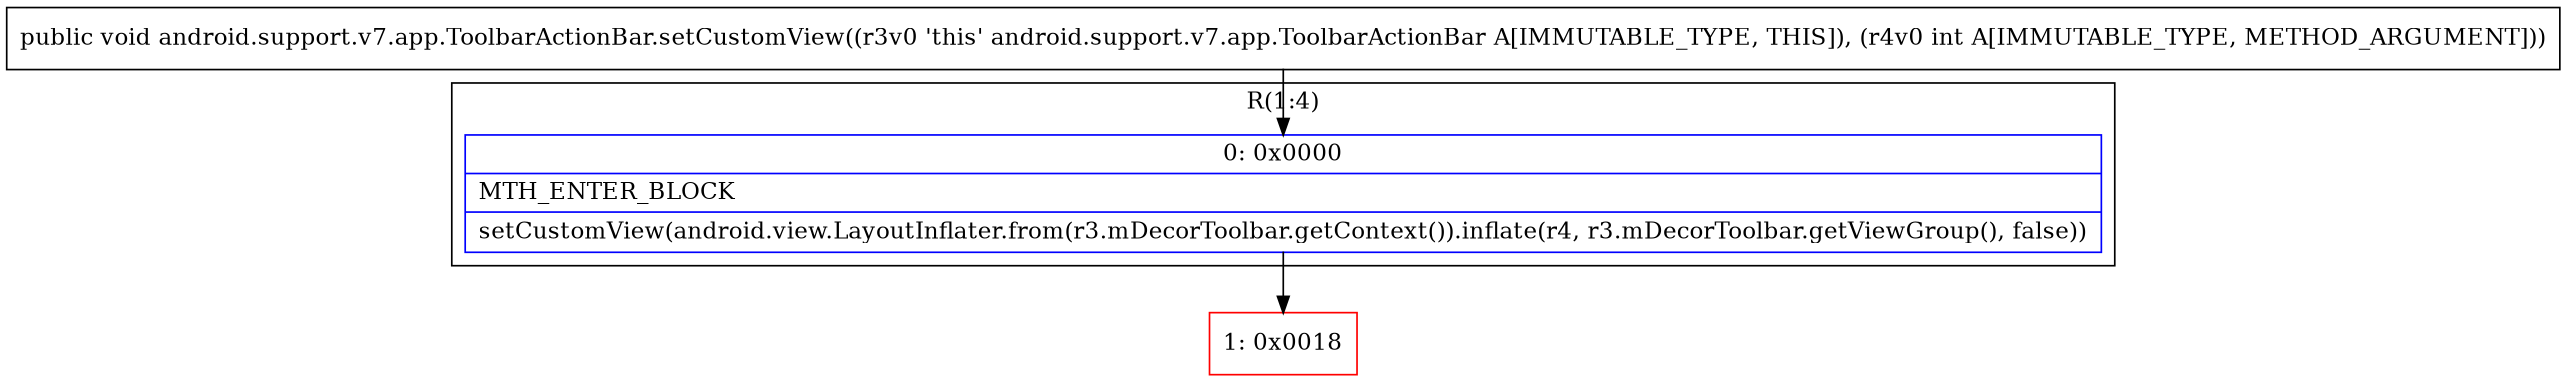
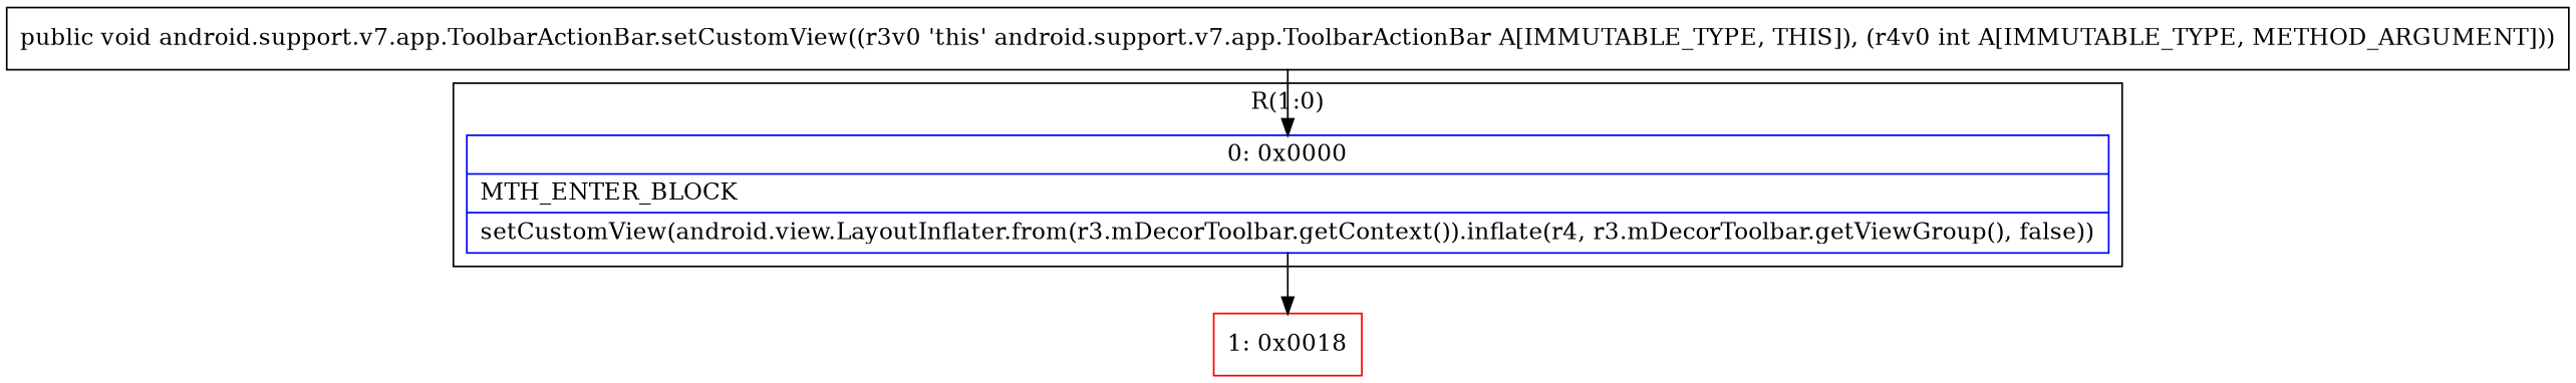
  digraph {
    node [shape=record]
    n1 [color=blue label="{0\:\ 0x0000|MTH_ENTER_BLOCK\l|setCustomView(android.view.LayoutInflater.from(r3.mDecorToolbar.getContext()).inflate(r4, r3.mDecorToolbar.getViewGroup(), false))\l}"]
    n2 [color=red label="{1\:\ 0x0018}"]
    n3 [label="{public void android.support.v7.app.ToolbarActionBar.setCustomView((r3v0 'this' android.support.v7.app.ToolbarActionBar A[IMMUTABLE_TYPE, THIS]), (r4v0 int A[IMMUTABLE_TYPE, METHOD_ARGUMENT])) }"]
    subgraph cluster_1 {
-     label="R(1:4)"
+     label="R(1:0)"
      n1
    }
    n1 -> n2
    n3 -> n1
  }
